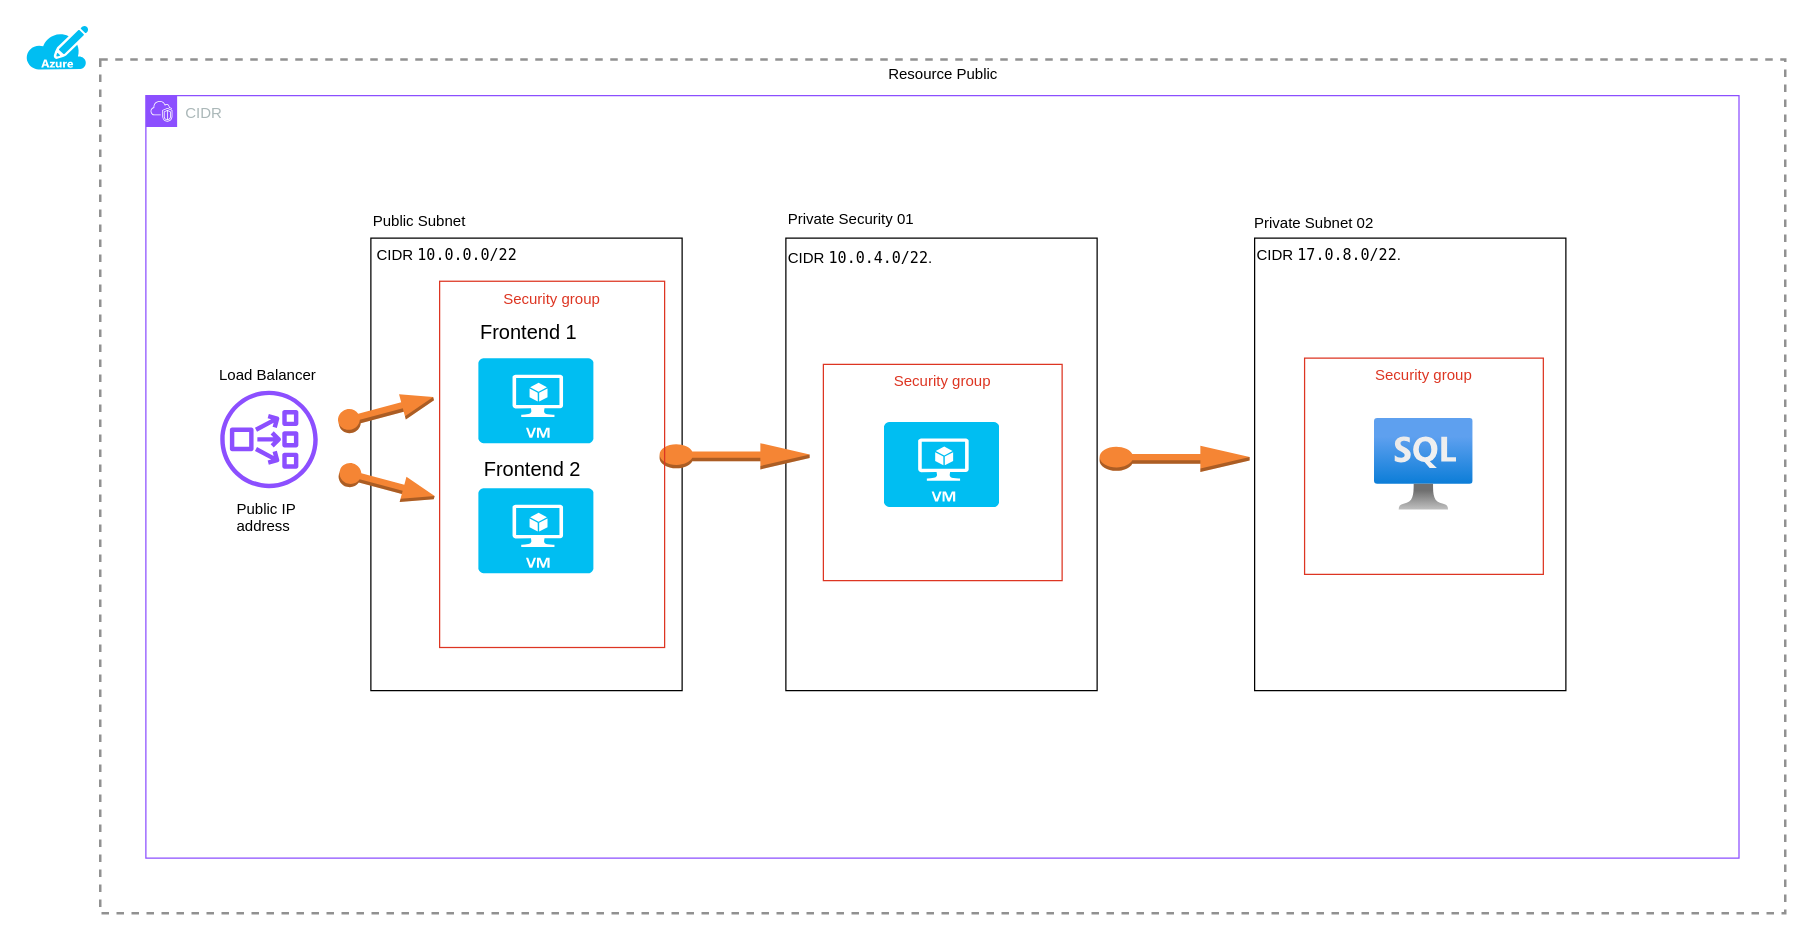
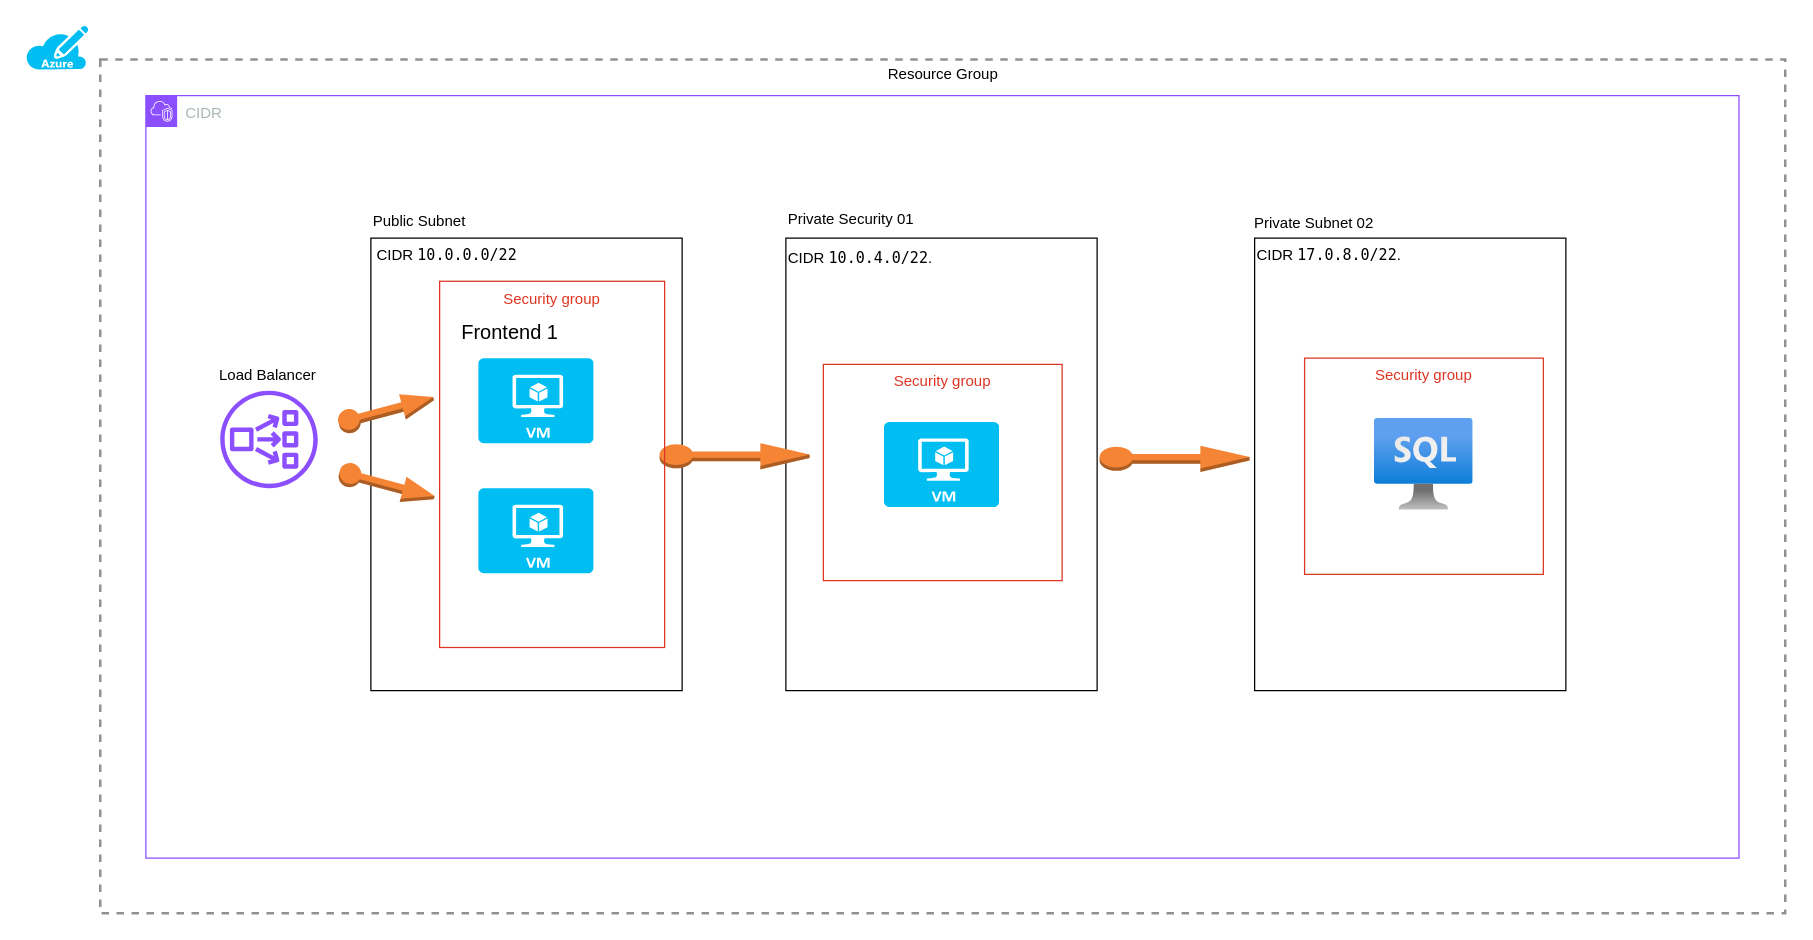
  <mxCell id="0" />
  <mxCell id="1" parent="0" />
  <mxCell id="2" value="" style="verticalLabelPosition=bottom;html=1;verticalAlign=top;align=center;strokeColor=none;fillColor=#00BEF2;shape=mxgraph.azure.azure_subscription;" vertex="1" parent="1"><mxGeometry x="20" y="20" width="50" height="35" as="geometry" /></mxCell>
  <mxCell id="3" value="" style="rounded=0;whiteSpace=wrap;html=1;" vertex="1" parent="1"><mxGeometry x="296" y="190" width="249" height="362" as="geometry" /></mxCell>
  <mxCell id="4" value="" style="rounded=0;whiteSpace=wrap;html=1;" vertex="1" parent="1"><mxGeometry x="628" y="190" width="249" height="362" as="geometry" /></mxCell>
  <mxCell id="5" value="" style="rounded=0;whiteSpace=wrap;html=1;" vertex="1" parent="1"><mxGeometry x="1003" y="190" width="249" height="362" as="geometry" /></mxCell>
  <mxCell id="6" value="CIDR &lt;code&gt;10.0.0.0/22&lt;/code&gt;" style="text;whiteSpace=wrap;html=1;" vertex="1" parent="1"><mxGeometry x="299" y="190" width="140" height="36" as="geometry" /></mxCell>
  <mxCell id="7" value="CIDR &lt;code&gt;10.0.4.0/22&lt;/code&gt;." style="text;whiteSpace=wrap;html=1;" vertex="1" parent="1"><mxGeometry x="628" y="192" width="144" height="36" as="geometry" /></mxCell>
  <mxCell id="8" value="CIDR &lt;code&gt;17.0.8.0/22&lt;/code&gt;." style="text;whiteSpace=wrap;html=1;" vertex="1" parent="1"><mxGeometry x="1003" y="190" width="144" height="36" as="geometry" /></mxCell>
  <mxCell id="9" value="" style="verticalLabelPosition=bottom;html=1;verticalAlign=top;align=center;strokeColor=none;fillColor=#00BEF2;shape=mxgraph.azure.virtual_machine;" vertex="1" parent="1"><mxGeometry x="382" y="390" width="92" height="68" as="geometry" /></mxCell>
  <mxCell id="10" value="" style="verticalLabelPosition=bottom;html=1;verticalAlign=top;align=center;strokeColor=none;fillColor=#00BEF2;shape=mxgraph.azure.virtual_machine;" vertex="1" parent="1"><mxGeometry x="382" y="286" width="92" height="68" as="geometry" /></mxCell>
- <mxCell id="11" value="Frontend 1" style="text;strokeColor=none;fillColor=none;html=1;align=center;verticalAlign=middle;whiteSpace=wrap;rounded=0;fontSize=16;" vertex="1" parent="1"><mxGeometry x="379" y="250" width="87" height="30" as="geometry" /></mxCell>
- <mxCell id="12" value="Frontend 2" style="text;strokeColor=none;fillColor=none;html=1;align=center;verticalAlign=middle;whiteSpace=wrap;rounded=0;fontSize=16;" vertex="1" parent="1"><mxGeometry x="382" y="360" width="87" height="30" as="geometry" /></mxCell>
+ <mxCell id="11" value="Frontend 1" style="text;strokeColor=none;fillColor=none;html=1;align=center;verticalAlign=middle;whiteSpace=wrap;rounded=0;fontSize=16;" vertex="1" parent="1"><mxGeometry x="364" y="250" width="87" height="30" as="geometry" /></mxCell>
  <mxCell id="13" value="" style="verticalLabelPosition=bottom;html=1;verticalAlign=top;align=center;strokeColor=none;fillColor=#00BEF2;shape=mxgraph.azure.virtual_machine;" vertex="1" parent="1"><mxGeometry x="706.5" y="337" width="92" height="68" as="geometry" /></mxCell>
  <mxCell id="14" value="" style="image;aspect=fixed;html=1;points=[];align=center;fontSize=12;image=img/lib/azure2/databases/Azure_SQL_VM.svg;" vertex="1" parent="1"><mxGeometry x="1099" y="334" width="78.93" height="74" as="geometry" /></mxCell>
  <mxCell id="15" value="Public Subnet" style="text;whiteSpace=wrap;html=1;" vertex="1" parent="1"><mxGeometry x="296" y="163" width="140" height="36" as="geometry" /></mxCell>
  <mxCell id="16" value="Private Security 01" style="text;whiteSpace=wrap;html=1;" vertex="1" parent="1"><mxGeometry x="628" y="161" width="140" height="36" as="geometry" /></mxCell>
  <mxCell id="17" value="Private Subnet 02" style="text;whiteSpace=wrap;html=1;" vertex="1" parent="1"><mxGeometry x="1001" y="163.5" width="140" height="31" as="geometry" /></mxCell>
  <mxCell id="18" value="" style="sketch=0;outlineConnect=0;fontColor=#232F3E;gradientColor=none;fillColor=#8C4FFF;strokeColor=none;dashed=0;verticalLabelPosition=bottom;verticalAlign=top;align=center;html=1;fontSize=12;fontStyle=0;aspect=fixed;pointerEvents=1;shape=mxgraph.aws4.network_load_balancer;" vertex="1" parent="1"><mxGeometry x="175.5" y="312" width="78" height="78" as="geometry" /></mxCell>
  <mxCell id="19" value="Load Balancer" style="text;whiteSpace=wrap;html=1;" vertex="1" parent="1"><mxGeometry x="173" y="286" width="83" height="36" as="geometry" /></mxCell>
- <mxCell id="20" value="Public IP address" style="text;whiteSpace=wrap;html=1;" vertex="1" parent="1"><mxGeometry x="187.25" y="393" width="54.5" height="36" as="geometry" /></mxCell>
  <mxCell id="21" value="" style="outlineConnect=0;dashed=0;verticalLabelPosition=bottom;verticalAlign=top;align=center;html=1;shape=mxgraph.aws3.elastic_ip;fillColor=#F58534;gradientColor=none;rotation=-15;" vertex="1" parent="1"><mxGeometry x="269" y="318" width="78.5" height="21" as="geometry" /></mxCell>
  <mxCell id="22" value="" style="outlineConnect=0;dashed=0;verticalLabelPosition=bottom;verticalAlign=top;align=center;html=1;shape=mxgraph.aws3.elastic_ip;fillColor=#F58534;gradientColor=none;rotation=15;" vertex="1" parent="1"><mxGeometry x="269.5" y="377" width="78.5" height="21" as="geometry" /></mxCell>
  <mxCell id="23" value="" style="outlineConnect=0;dashed=0;verticalLabelPosition=bottom;verticalAlign=top;align=center;html=1;shape=mxgraph.aws3.elastic_ip;fillColor=#F58534;gradientColor=none;rotation=0;" vertex="1" parent="1"><mxGeometry x="527" y="354" width="120" height="21" as="geometry" /></mxCell>
  <mxCell id="24" value="Security group" style="fillColor=none;strokeColor=#DD3522;verticalAlign=top;fontStyle=0;fontColor=#DD3522;whiteSpace=wrap;html=1;" vertex="1" parent="1"><mxGeometry x="658" y="291" width="191" height="173" as="geometry" /></mxCell>
  <mxCell id="25" value="Security group" style="fillColor=none;strokeColor=#DD3522;verticalAlign=top;fontStyle=0;fontColor=#DD3522;whiteSpace=wrap;html=1;" vertex="1" parent="1"><mxGeometry x="1042.97" y="286" width="191" height="173" as="geometry" /></mxCell>
  <mxCell id="26" value="Security group" style="fillColor=none;strokeColor=#DD3522;verticalAlign=top;fontStyle=0;fontColor=#DD3522;whiteSpace=wrap;html=1;" vertex="1" parent="1"><mxGeometry x="351" y="224.5" width="180" height="293" as="geometry" /></mxCell>
  <mxCell id="27" value="" style="outlineConnect=0;dashed=0;verticalLabelPosition=bottom;verticalAlign=top;align=center;html=1;shape=mxgraph.aws3.elastic_ip;fillColor=#F58534;gradientColor=none;rotation=0;" vertex="1" parent="1"><mxGeometry x="879" y="356" width="120" height="21" as="geometry" /></mxCell>
- <mxCell id="28" value="Resource Public" style="fontStyle=0;verticalAlign=top;align=center;spacingTop=-2;fillColor=none;rounded=0;whiteSpace=wrap;html=1;strokeColor=#919191;strokeWidth=2;dashed=1;container=1;collapsible=0;expand=0;recursiveResize=0;" vertex="1" parent="1"><mxGeometry x="79.5" y="47" width="1348" height="683" as="geometry" /></mxCell>
+ <mxCell id="28" value="Resource Group" style="fontStyle=0;verticalAlign=top;align=center;spacingTop=-2;fillColor=none;rounded=0;whiteSpace=wrap;html=1;strokeColor=#919191;strokeWidth=2;dashed=1;container=1;collapsible=0;expand=0;recursiveResize=0;" vertex="1" parent="1"><mxGeometry x="79.5" y="47" width="1348" height="683" as="geometry" /></mxCell>
  <mxCell id="29" value="CIDR" style="points=[[0,0],[0.25,0],[0.5,0],[0.75,0],[1,0],[1,0.25],[1,0.5],[1,0.75],[1,1],[0.75,1],[0.5,1],[0.25,1],[0,1],[0,0.75],[0,0.5],[0,0.25]];outlineConnect=0;gradientColor=none;html=1;whiteSpace=wrap;fontSize=12;fontStyle=0;container=1;pointerEvents=0;collapsible=0;recursiveResize=0;shape=mxgraph.aws4.group;grIcon=mxgraph.aws4.group_vpc2;strokeColor=#8C4FFF;fillColor=none;verticalAlign=top;align=left;spacingLeft=30;fontColor=#AAB7B8;dashed=0;" vertex="1" parent="28"><mxGeometry x="36.5" y="29" width="1274.5" height="610" as="geometry" /></mxCell>
